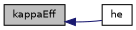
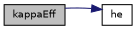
  digraph {
    rankdir=LR
    node [color=black fontname=Helvetica fontsize=10 shape=record]
    n1 [fillcolor=grey75 fontcolor=black height=0.2 label=kappaEff style=filled width=0.4]
    n2 [height=0.2 label=he width=0.4]
-   n1 -> n2 [color=midnightblue dir=back fontname=Helvetica fontsize=10 labelfontname=Helvetica labelfontsize=10 style=solid]
+   n2 -> n1 [color=midnightblue dir=back fontname=Helvetica fontsize=10 labelfontname=Helvetica labelfontsize=10 style=solid]
  }
